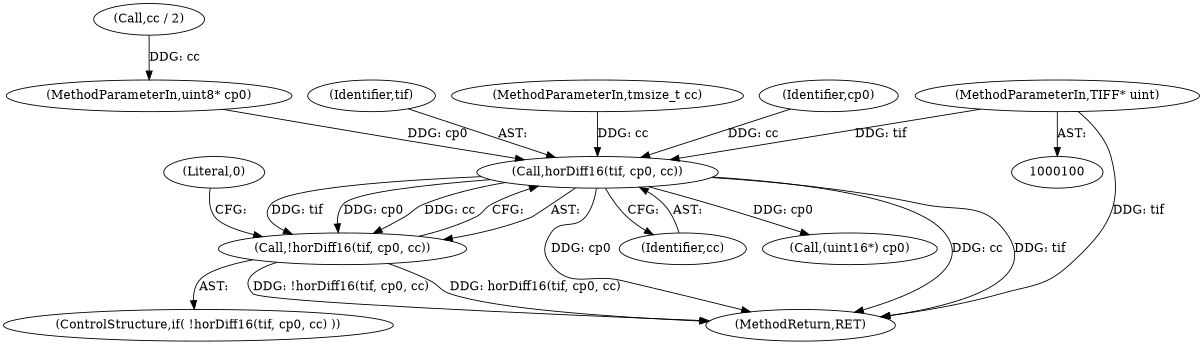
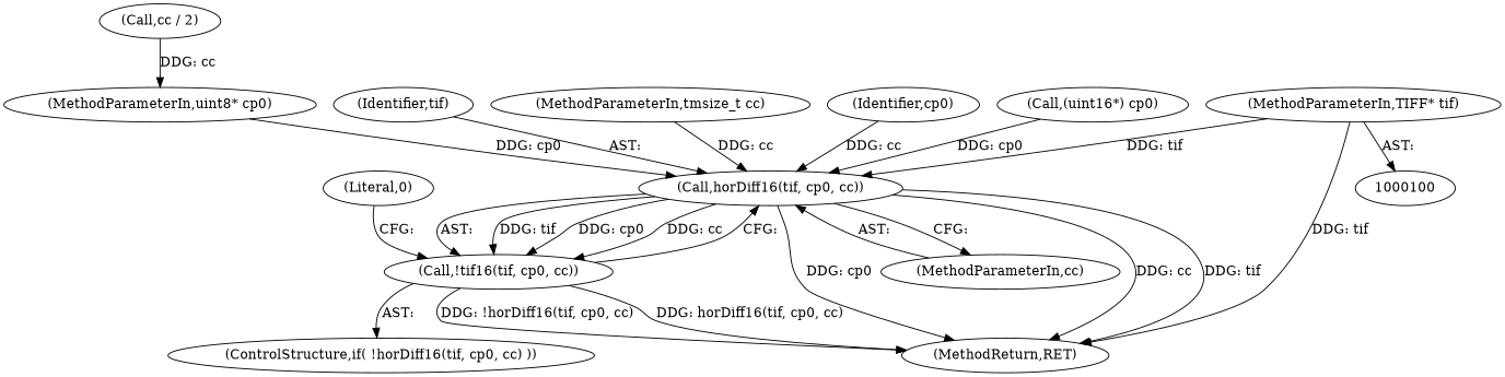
  digraph {
-   n1 [label="(MethodParameterIn,TIFF* uint)"]
+   n1 [label="(MethodParameterIn,TIFF* tif)"]
    n2 [label="(Call,horDiff16(tif, cp0, cc))"]
    n3 [label="(MethodReturn,RET)"]
    1000100
-   n5 [label="(Call,!horDiff16(tif, cp0, cc))"]
-   n6 [label="(Identifier,cc)"]
+   n5 [label="(Call,!tif16(tif, cp0, cc))"]
+   n6 [label="(MethodParameterIn,cc)"]
    n7 [label="(ControlStructure,if( !horDiff16(tif, cp0, cc) ))"]
    n8 [label="(Literal,0)"]
    n9 [label="(Call,cc / 2)"]
    n10 [label="(MethodParameterIn,uint8* cp0)"]
    n11 [label="(Identifier,tif)"]
    n12 [label="(MethodParameterIn,tmsize_t cc)"]
    n13 [label="(Identifier,cp0)"]
    n14 [label="(Call,(uint16*) cp0)"]
    n1 -> n2 [label="DDG: tif"]
    n1 -> n3 [label="DDG: tif"]
    n1 -> 1000100 [label="AST: "]
    n2 -> n3 [label="DDG: cp0"]
    n2 -> n3 [label="DDG: cc"]
    n2 -> n3 [label="DDG: tif"]
    n2 -> n5 [label="AST: "]
    n2 -> n5 [label="DDG: tif"]
    n2 -> n5 [label="DDG: cp0"]
    n2 -> n5 [label="DDG: cc"]
    n2 -> n6 [label="CFG: "]
    n5 -> n2 [label="CFG: "]
    n5 -> n3 [label="DDG: !horDiff16(tif, cp0, cc)"]
    n5 -> n3 [label="DDG: horDiff16(tif, cp0, cc)"]
    n5 -> n7 [label="AST: "]
    n6 -> n2 [label="AST: "]
    n8 -> n5 [label="CFG: "]
    n9 -> n10 [label="DDG: cc"]
    n10 -> n2 [label="DDG: cp0"]
    n11 -> n2 [label="AST: "]
    n12 -> n2 [label="DDG: cc"]
    n13 -> n2 [label="DDG: cc"]
-   n2 -> n14 [label="DDG: cp0"]
+   n14 -> n2 [label="DDG: cp0"]
  }
